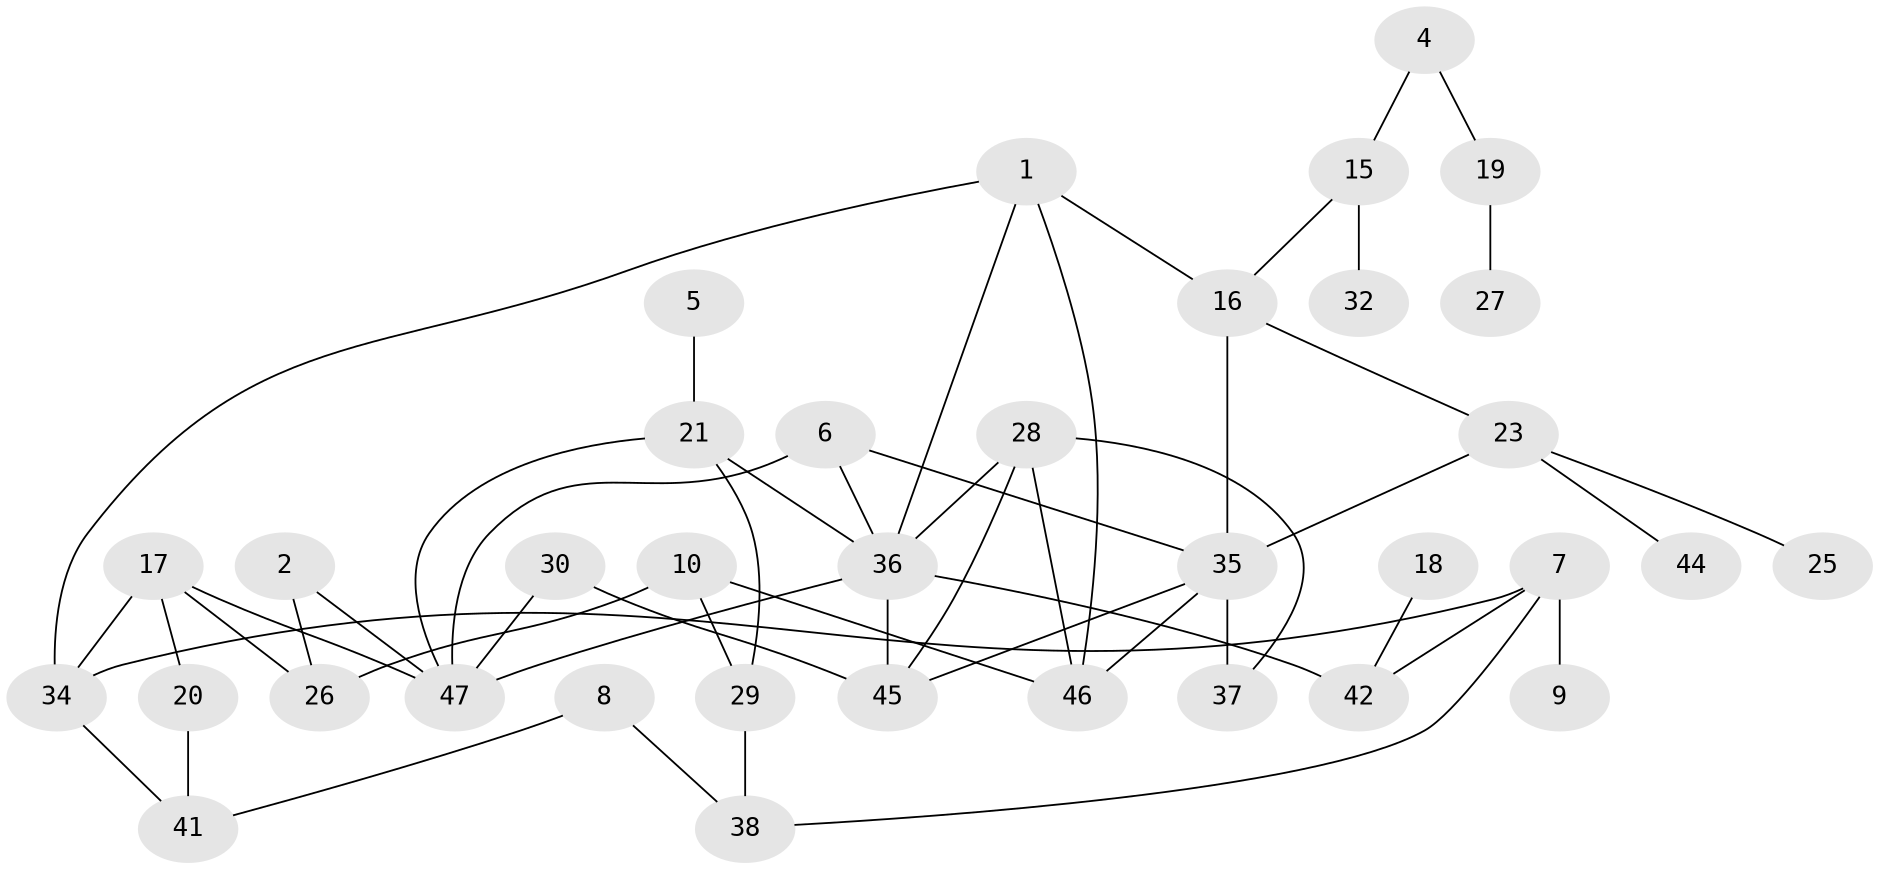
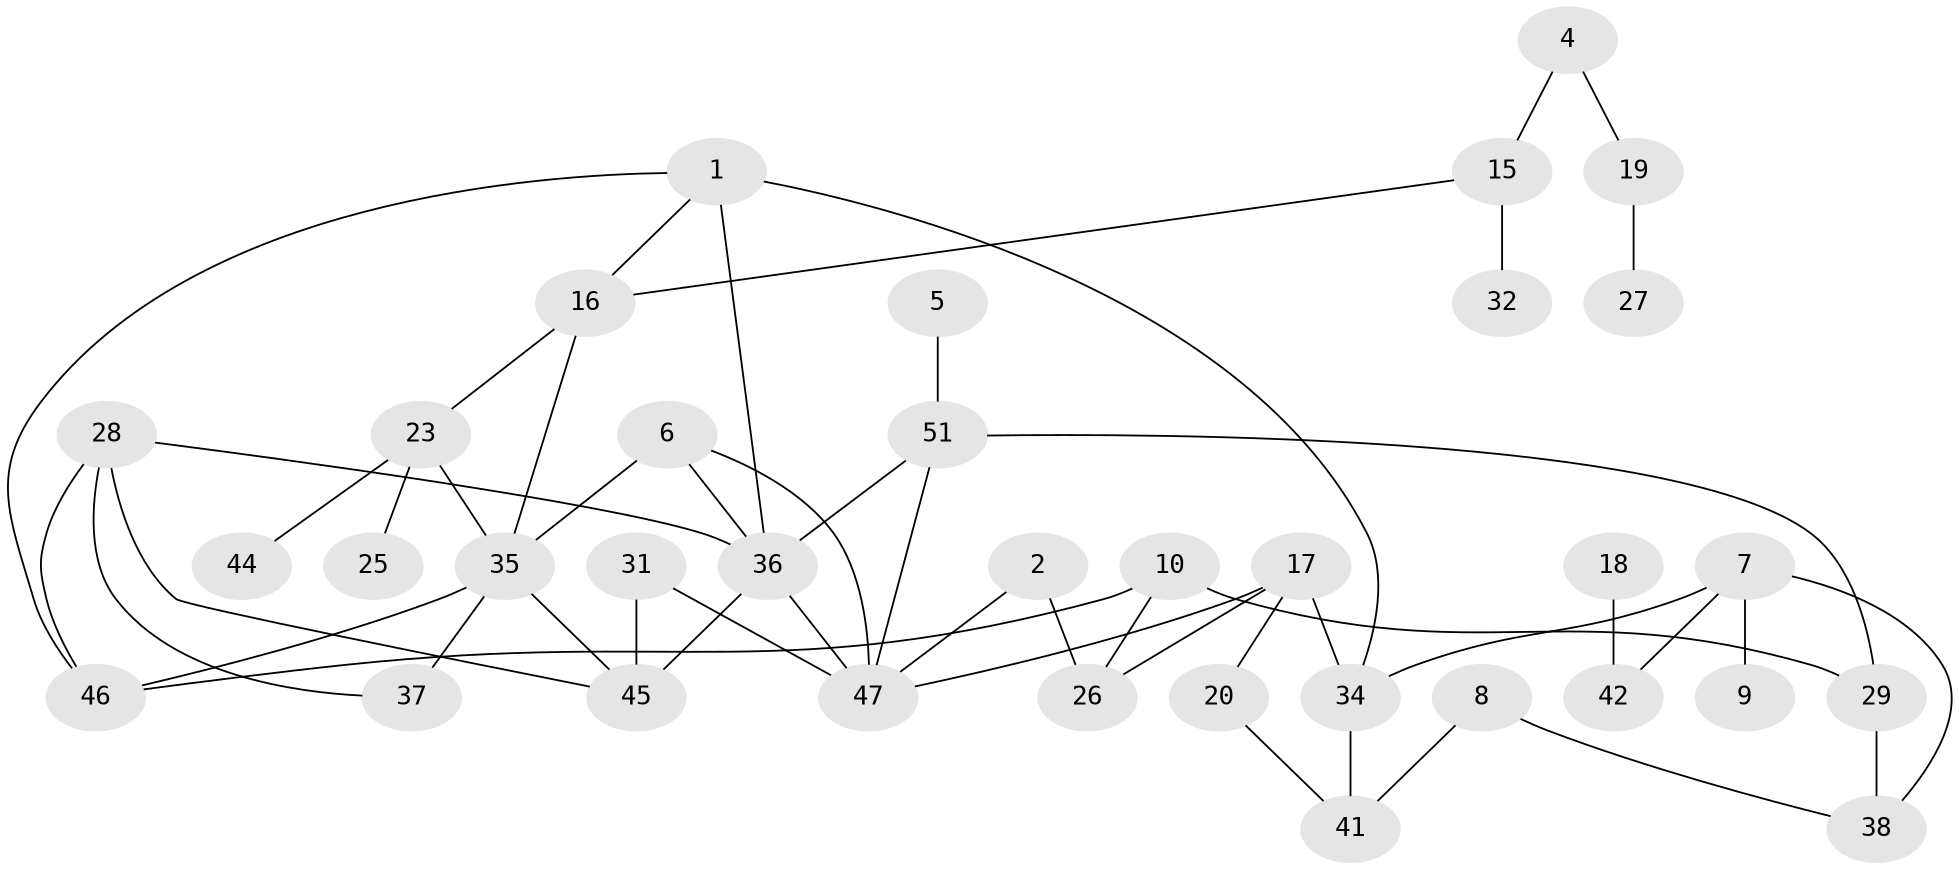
  graph {
    fontname="DejaVu Sans Mono"
    node [color=gray90 fontname="DejaVu Sans Mono" style=filled]
    edge [fontname="DejaVu Sans Mono" weight=1.0]
    1
    16
    34
    36
    46
    35
    23
    41
    n9 [label=47]
    42
    45
    2
    26
    4
    15
    19
    32
    27
    5
-   21
+   21 [label=51]
    29
    6
    37
    7
    9
    38
    8
    20
    10
    44
    25
    17
    18
    28
-   30
+   30 [label=31]
    1 -- 16
    1 -- 34
    1 -- 36
    1 -- 46
    16 -- 35
    16 -- 23
    34 -- 41
    36 -- n9 [weight=2.0]
-   36 -- 42 [weight=2.0]
    36 -- 45 [weight=2.0]
    35 -- 46
    35 -- 45
    35 -- 37
    23 -- 35
    23 -- 44
    23 -- 25
    2 -- n9
    2 -- 26
    4 -- 15
    4 -- 19
    15 -- 16
    15 -- 32
    19 -- 27
    5 -- 21
    21 -- 36
    21 -- n9
    21 -- 29
    29 -- 38
    6 -- 36
    6 -- 35
    6 -- n9
    7 -- 34
    7 -- 42
    7 -- 9
    7 -- 38
    8 -- 41
    8 -- 38
    20 -- 41
    10 -- 46
    10 -- 26
    10 -- 29
    17 -- 34
    17 -- n9
    17 -- 26
    17 -- 20
    18 -- 42
    28 -- 36
    28 -- 46
    28 -- 45
    28 -- 37
    30 -- n9
    30 -- 45 [weight=2.0]
  }
